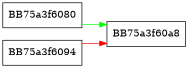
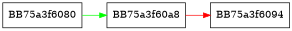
  digraph {
    rankdir=LR
    splines=ortho
    node [shape=box]
    BB75a3f6080
    BB75a3f60a8
    BB75a3f6094
    BB75a3f6080 -> BB75a3f60a8 [color=green]
-   BB75a3f6094 -> BB75a3f60a8 [color=red]
+   BB75a3f60a8 -> BB75a3f6094 [color=red]
  }
